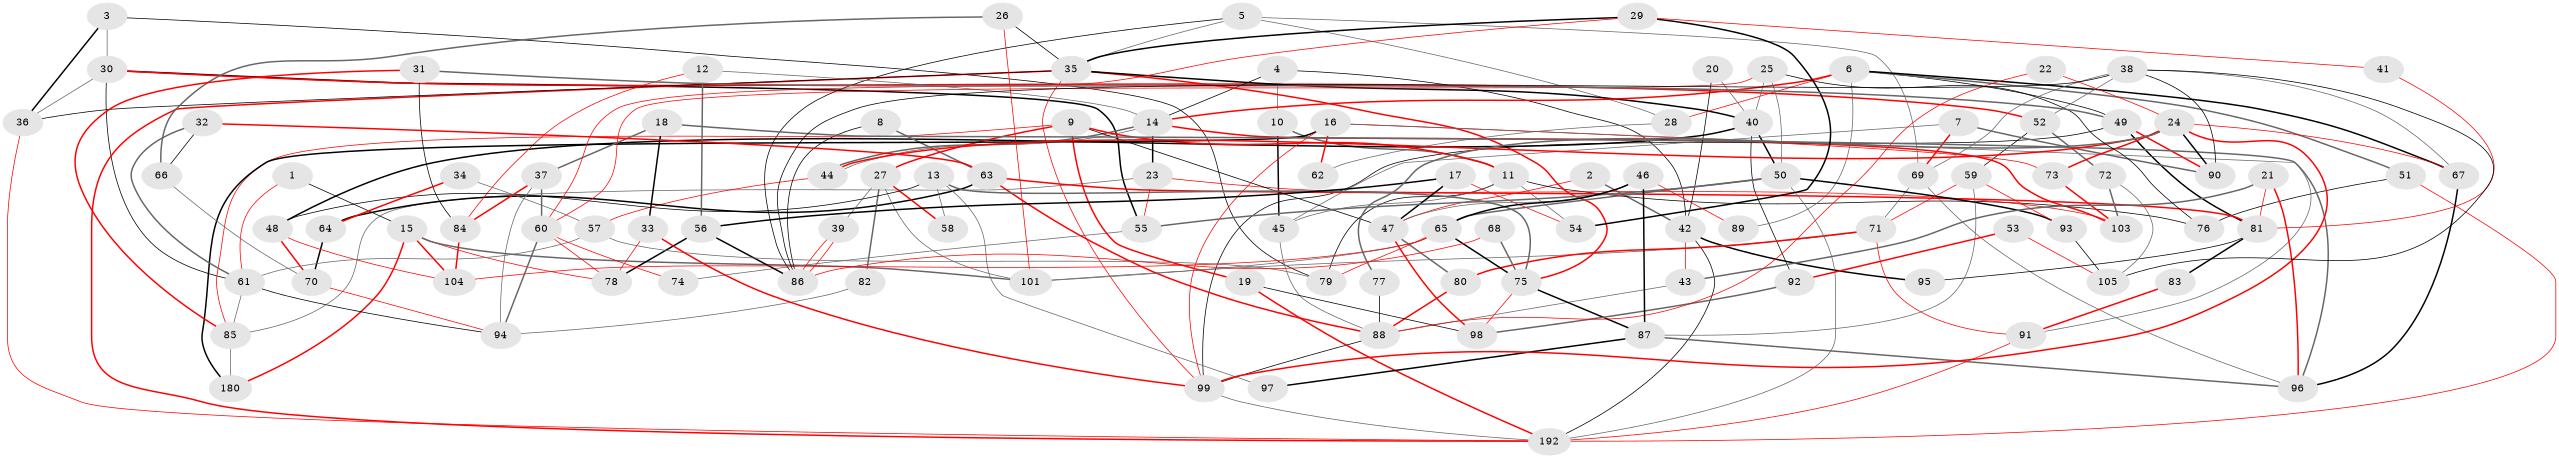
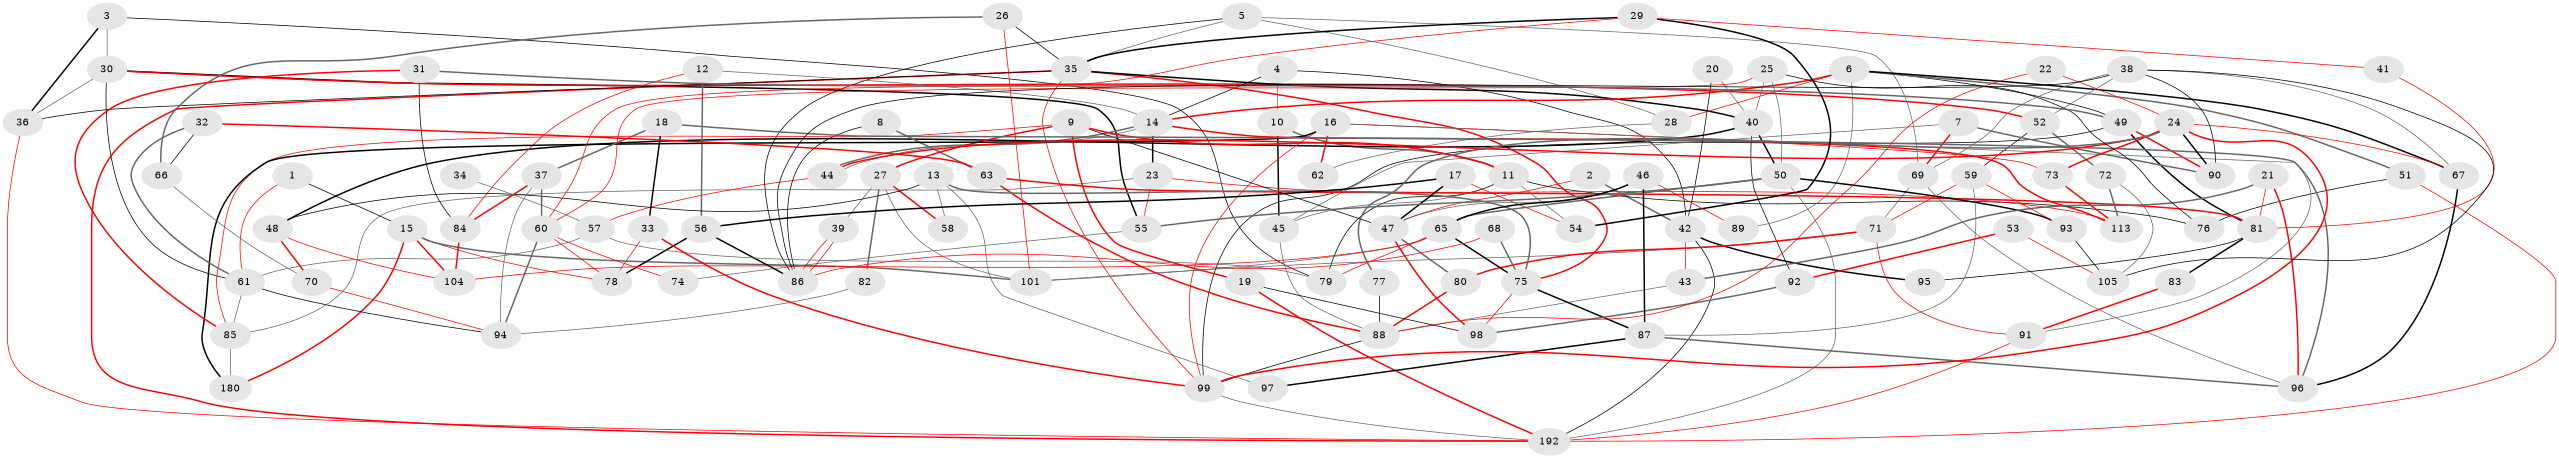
  graph {
    node [color=gray90 style=filled]
    edge [color=red style=solid]
    1
    15
    61
    78
    n5 [label=180]
    101
    104
    85
    94
    2
    42
    47
    n13 [label=192]
    43
    95
    98
    80
    3
    30
    36
    79
    55
    52
    4
    10
    14
    45
    11
    23
    44
-   103
+   103 [label=113]
    5
    28
    35
    69
    86
    62
    75
    99
    40
    96
    71
    6
    49
    51
    67
    89
    90
    81
    76
    7
    88
    8
    63
-   64
    9
    19
    27
    54
    58
    39
    82
    12
    56
    84
    13
    48
    97
    70
    87
    57
    16
    73
    91
    17
    18
    33
    37
    60
    20
    50
    92
    21
    83
    22
    24
    77
    74
    25
    65
    93
    26
    66
    29
    41
    59
    72
    31
    32
    34
    38
    105
    46
    53
    68
    1 -- 15 [color=black]
    1 -- 61
    15 -- 78
    15 -- n5 [style=bold]
    15 -- 101 [color=gray40 style=bold]
    15 -- 104 [style=bold]
    61 -- 85 [color=gray40]
    61 -- 94 [color=black]
    85 -- n5 [color=gray40]
    2 -- 42 [color=gray40 style=bold]
    2 -- 47
    42 -- n13 [color=black]
    42 -- 43
    42 -- 95 [color=black style=bold]
    47 -- 98 [style=bold]
    47 -- 80 [color=gray40 style=bold]
    43 -- 88 [color=gray40]
    80 -- 88 [style=bold]
    3 -- 30 [color=gray40]
    3 -- 36 [color=black style=bold]
    3 -- 79 [color=black]
    30 -- 61 [color=black]
    30 -- 36 [color=gray40]
    30 -- 55 [color=black style=bold]
    30 -- 52 [style=bold]
    36 -- n13
    55 -- 74 [color=gray40]
    52 -- 59 [color=black]
    52 -- 72 [color=gray40 style=bold]
    4 -- 42 [color=black]
    4 -- 10 [color=gray40]
    4 -- 14 [color=black]
    10 -- 45 [color=black style=bold]
    10 -- 11 [color=gray40 style=bold]
    14 -- 23 [color=black style=bold]
    14 -- 44 [color=gray40 style=bold]
    14 -- 44 [color=gray40]
    14 -- 103 [style=bold]
    45 -- 88 [color=gray40]
    11 -- 79 [color=black]
    11 -- 45 [color=gray40]
    11 -- 76 [color=black]
    11 -- 54 [color=gray40]
    23 -- 85 [color=gray40]
    23 -- 55
    23 -- 103
    44 -- 57
    5 -- 28 [color=gray40]
    5 -- 35 [color=gray40]
    5 -- 69 [color=gray40]
    5 -- 86 [color=black]
    28 -- 62 [color=gray40]
    35 -- n13 [style=bold]
    35 -- 36 [color=black]
    35 -- 75 [style=bold]
    35 -- 99
    35 -- 40 [color=black style=bold]
    69 -- 96 [color=gray40]
    69 -- 71 [color=gray40]
    75 -- 98
    75 -- 87 [color=black style=bold]
    99 -- n13 [color=gray40]
    40 -- 48 [color=black style=bold]
    40 -- 50 [color=black style=bold]
    40 -- 92 [color=black]
    71 -- 101 [color=gray40]
    71 -- 80 [style=bold]
    71 -- 91
    6 -- 14 [style=bold]
    6 -- 28
    6 -- 49 [color=black]
    6 -- 51 [color=gray40 style=bold]
    6 -- 67 [color=black style=bold]
    6 -- 89 [color=gray40]
    49 -- 99 [color=black]
    49 -- 90 [style=bold]
    49 -- 81 [color=black style=bold]
    51 -- n13
    51 -- 76 [color=black]
    67 -- 96 [color=black style=bold]
    81 -- 95 [color=black]
    81 -- 83 [color=black style=bold]
    7 -- 45 [color=gray40]
    7 -- 69 [style=bold]
    7 -- 90 [color=gray40 style=bold]
    88 -- 99 [color=black]
    8 -- 86 [color=black]
    8 -- 63 [color=gray40 style=bold]
    63 -- 81 [style=bold]
    63 -- 88 [style=bold]
-   63 -- 64 [color=black style=bold]
-   64 -- 70 [color=black style=bold]
    9 -- 85
    9 -- 47 [color=black]
    9 -- 11 [style=bold]
    9 -- 19 [style=bold]
    9 -- 27 [style=bold]
    19 -- n13 [style=bold]
    19 -- 98 [color=black]
    27 -- 101 [color=gray40]
    27 -- 58 [style=bold]
    27 -- 39 [color=gray40]
    27 -- 82 [color=gray40 style=bold]
    39 -- 86
    39 -- 86
    82 -- 94 [color=gray40]
    12 -- 14 [color=gray40]
    12 -- 56 [color=gray40 style=bold]
    12 -- 84
    56 -- 78 [color=black style=bold]
    56 -- 86 [color=black style=bold]
    84 -- 104 [style=bold]
    13 -- 75 [color=gray40 style=bold]
    13 -- 58 [color=gray40]
    13 -- 48 [color=black]
    13 -- 97 [color=gray40]
    48 -- 104
    48 -- 70 [style=bold]
    70 -- 94
    87 -- 96 [color=gray40 style=bold]
    87 -- 97 [color=black style=bold]
    57 -- 61 [color=gray40]
    57 -- 79 [color=gray40]
    16 -- n5 [color=black style=bold]
    16 -- 62 [style=bold]
    16 -- 99
    16 -- 73
    16 -- 91 [color=gray40]
    73 -- 103 [style=bold]
    91 -- n13
    17 -- 47 [color=black style=bold]
    17 -- 54
    17 -- 56 [color=black style=bold]
    18 -- 96 [color=gray40 style=bold]
    18 -- 33 [color=black style=bold]
    18 -- 37 [color=gray40 style=bold]
    33 -- 78
    33 -- 99 [style=bold]
    37 -- 94 [color=gray40]
    37 -- 84 [style=bold]
    37 -- 60 [color=gray40 style=bold]
    60 -- 78
    60 -- 94 [color=gray40 style=bold]
    60 -- 74
    20 -- 42 [color=black]
    20 -- 40 [color=gray40]
    50 -- n13 [color=gray40]
    50 -- 55 [color=gray40 style=bold]
    50 -- 65 [color=gray40 style=bold]
    50 -- 93 [color=black style=bold]
    92 -- 98 [color=gray40 style=bold]
    21 -- 43 [color=gray40 style=bold]
    21 -- 96 [style=bold]
    21 -- 81
    83 -- 91 [style=bold]
    22 -- 88
    22 -- 24
    24 -- 44 [style=bold]
    24 -- 99 [style=bold]
    24 -- 67
    24 -- 90 [color=black style=bold]
    24 -- 73 [style=bold]
    24 -- 77 [color=gray40 style=bold]
    77 -- 88 [color=black]
    25 -- 40 [color=gray40]
    25 -- 76 [color=black]
    25 -- 60
    25 -- 50 [color=gray40]
    65 -- 101 [color=gray40]
    65 -- 104
    65 -- 79
    65 -- 75 [color=black style=bold]
    93 -- 105 [color=black]
    26 -- 101
    26 -- 35 [color=black]
    26 -- 66 [color=gray40 style=bold]
    66 -- 70 [color=gray40]
    29 -- 35 [color=black style=bold]
    29 -- 54 [color=black style=bold]
    29 -- 60
    29 -- 41
    41 -- 81
    59 -- 71
    59 -- 87 [color=gray40]
    59 -- 93
    72 -- 103 [color=gray40 style=bold]
    72 -- 105 [color=gray40]
    31 -- 85 [style=bold]
    31 -- 49 [color=gray40 style=bold]
    31 -- 84 [color=black]
    32 -- 61 [color=gray40 style=bold]
    32 -- 63 [style=bold]
    32 -- 66 [color=black]
-   34 -- 64 [style=bold]
    34 -- 57 [color=gray40]
    38 -- 52 [color=gray40]
    38 -- 69 [color=gray40]
    38 -- 86 [color=black]
    38 -- 67 [color=gray40]
    38 -- 90 [color=black]
    38 -- 105 [color=black]
    46 -- 47 [color=gray40]
    46 -- 89
    46 -- 87 [color=black style=bold]
    46 -- 65 [color=black style=bold]
    53 -- 92 [style=bold]
    53 -- 105
    68 -- 86
    68 -- 75 [color=gray40 style=bold]
  }
